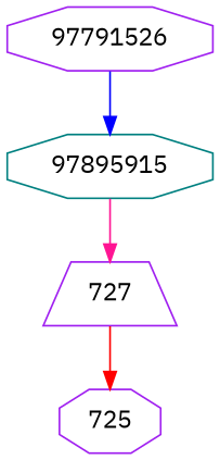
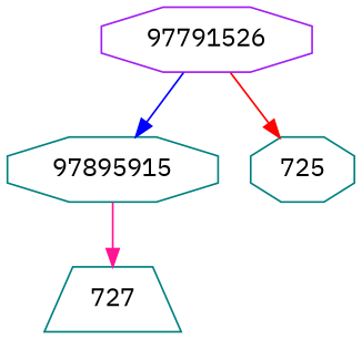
  strict digraph {
    fontname="IBM Plex Mono"
    node [color=purple fontname="IBM Plex Mono" shape=octagon]
    edge [fontname="IBM Plex Mono"]
-   727 [shape=trapezium]
+   727 [color=teal shape=trapezium]
    97895915 [color=teal]
    n3 [label=97791526]
-   725
+   725 [color=teal]
    97895915 -> 727 [color=deeppink]
    n3 -> 97895915 [color=blue]
-   727 -> 725 [color=red]
+   n3 -> 725 [color=red]
  }
